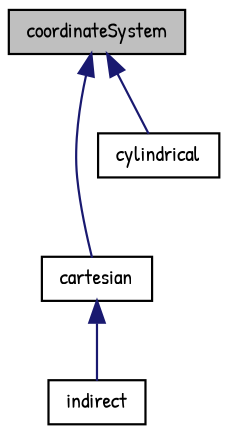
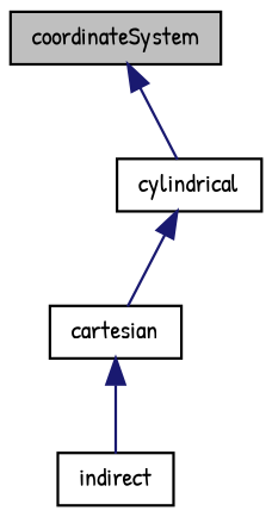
  digraph {
    fontname="Patrick Hand"
    node [color=black fontname="Patrick Hand" fontsize=10 shape=record]
    edge [color=midnightblue dir=back fontname="Patrick Hand" fontsize=10 labelfontname=Helvetica labelfontsize=10 style=solid]
    n1 [fillcolor=grey75 fontcolor=black height=0.2 label=coordinateSystem style=filled width=0.4]
    n2 [height=0.2 label=cartesian width=0.4]
    n3 [height=0.2 label=cylindrical width=0.4]
    n4 [height=0.2 label=indirect width=0.4]
-   n1 -> n2
+   n3 -> n2
    n1 -> n3
    n2 -> n4
  }
